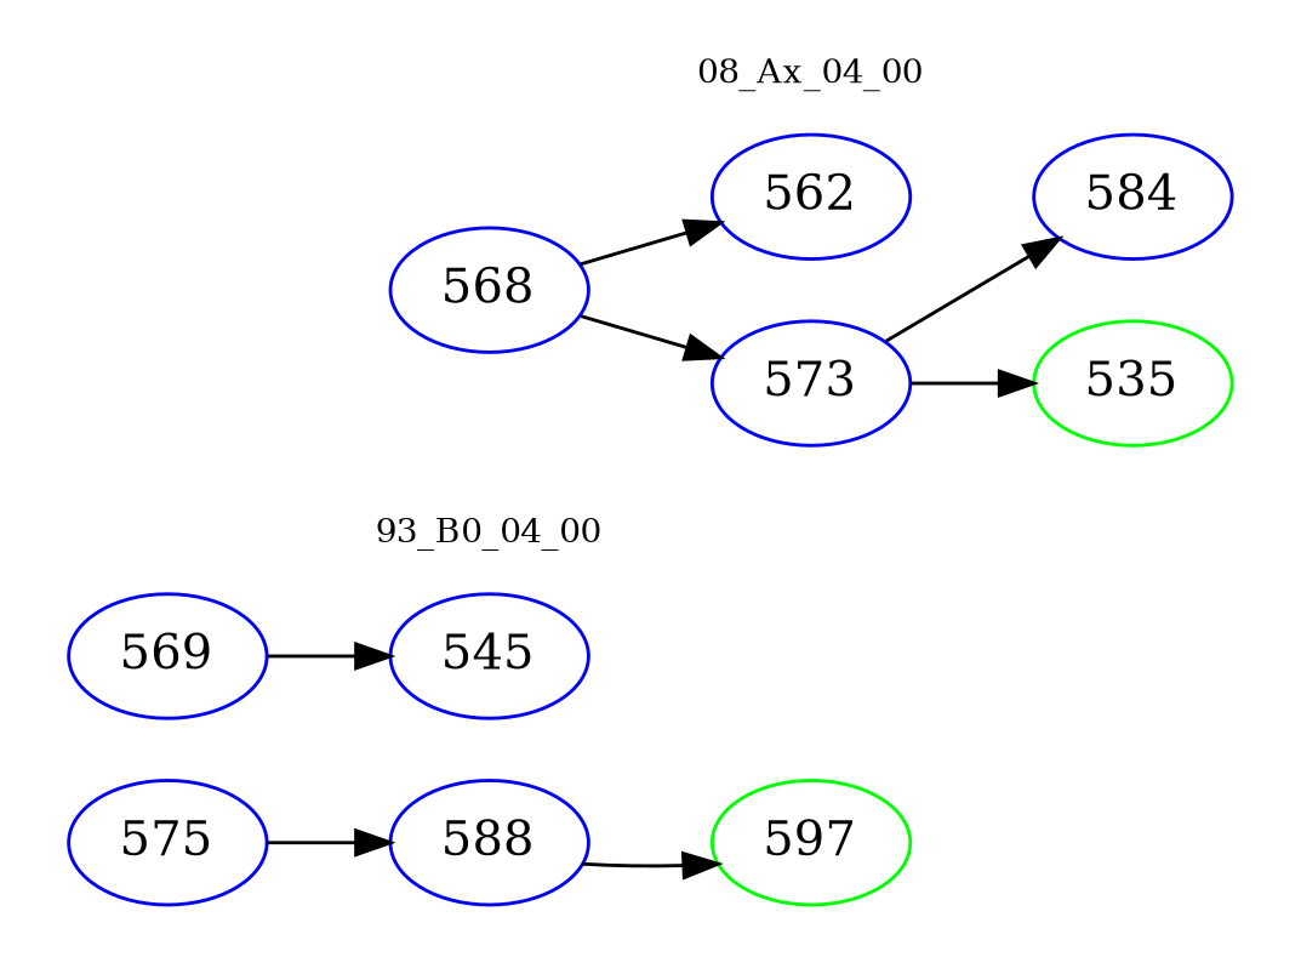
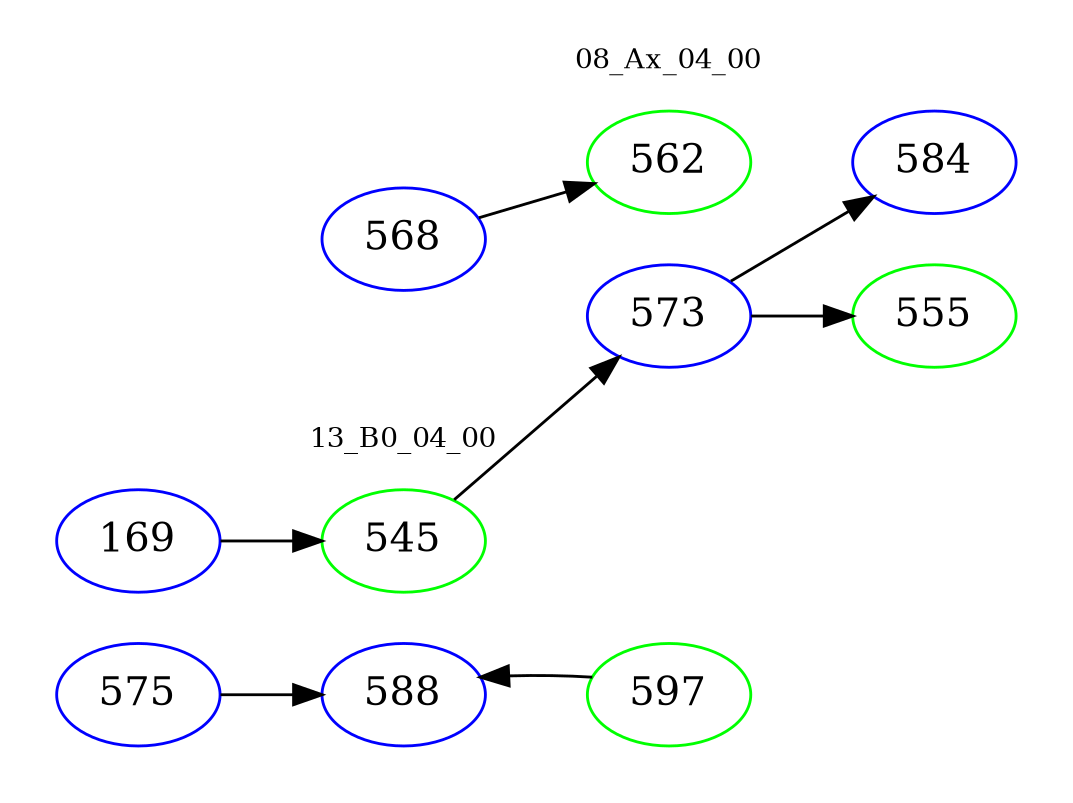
  digraph {
    rankdir=LR
    node [color=blue]
    edge [color=black]
    n1 [label=568]
-   n2 [label=562]
+   n2 [color=green label=562]
    n3 [label=573]
-   n4 [color=green label=535]
+   n4 [color=green label=555]
    n5 [label=584]
    n6 [label=575]
-   n7 [label=569]
+   n7 [label=169]
    n8 [label=588]
-   n9 [label=545]
+   n9 [color=green label=545]
    n10 [color=green label=597]
    subgraph cluster_1 {
      color=white
      fontsize=10
      label="08_Ax_04_00"
      n1
      n2
      n3
      n4
      n5
    }
    subgraph cluster_2 {
      color=white
      fontsize=10
-     label="93_B0_04_00"
+     label="13_B0_04_00"
      n6
      n7
      n8
      n9
      n10
    }
    n1 -> n2
-   n1 -> n3
+   n9 -> n3
    n3 -> n4
    n3 -> n5
    n6 -> n8
    n7 -> n9
-   n8 -> n10
+   n10 -> n8
  }
